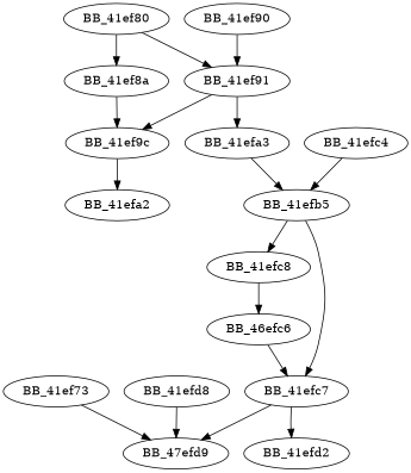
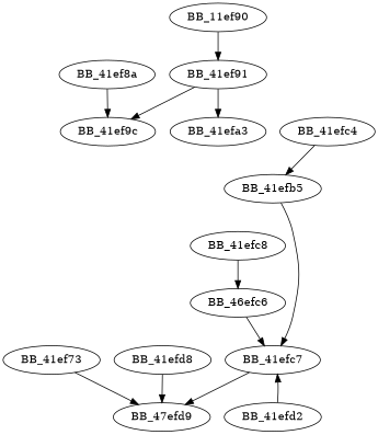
  digraph {
    n1 [label=BB_47efd9]
    BB_41ef73
-   BB_41ef80
    BB_41ef8a
    BB_41ef91
    BB_41ef9c
    BB_41efa3
-   BB_41ef90
-   BB_41efa2
+   BB_41ef90 [label=BB_11ef90]
    BB_41efb5
    n11 [label=BB_41efc8]
    BB_41efc7
    n13 [label=BB_41efc4]
    n14 [label=BB_46efc6]
    BB_41efd2
    BB_41efd8
    BB_41ef73 -> n1
-   BB_41ef80 -> BB_41ef8a
-   BB_41ef80 -> BB_41ef91
    BB_41ef8a -> BB_41ef9c
    BB_41ef91 -> BB_41ef9c
    BB_41ef91 -> BB_41efa3
-   BB_41ef9c -> BB_41efa2
-   BB_41efa3 -> BB_41efb5
    BB_41ef90 -> BB_41ef91
-   BB_41efb5 -> n11
    BB_41efb5 -> BB_41efc7
    n11 -> n14
    BB_41efc7 -> n1
-   BB_41efc7 -> BB_41efd2
+   BB_41efd2 -> BB_41efc7
    n13 -> BB_41efb5
    n14 -> BB_41efc7
    BB_41efd8 -> n1
  }
